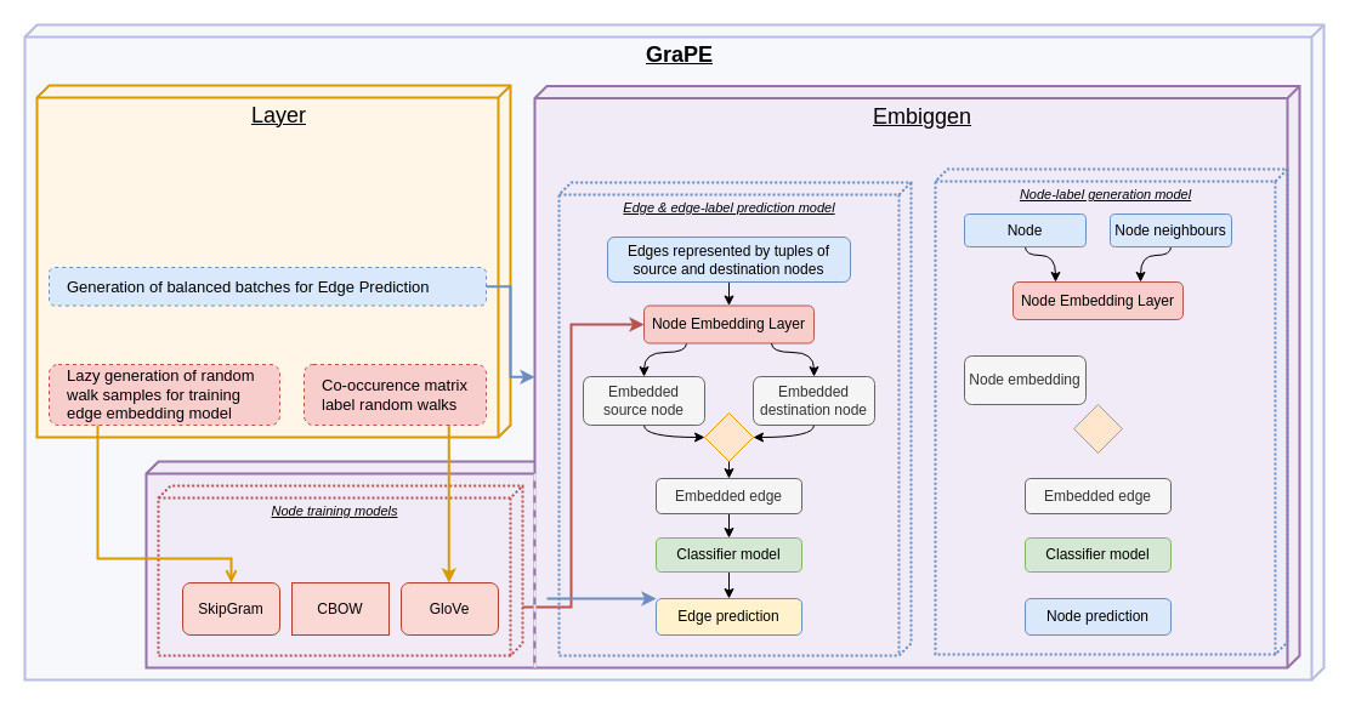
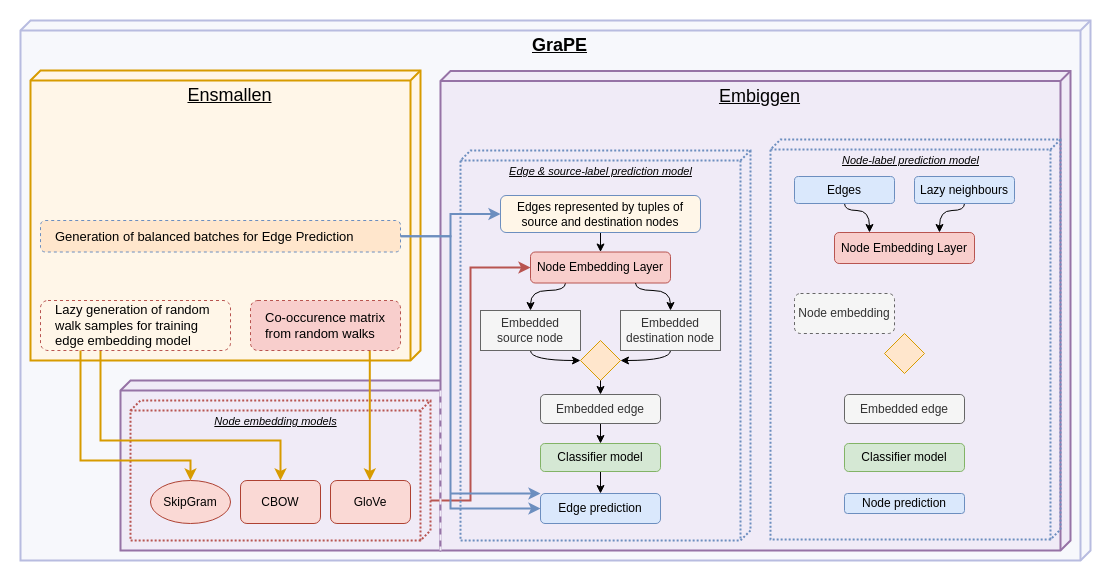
  <mxCell id="0" />
  <mxCell id="1" parent="0" />
  <mxCell id="2" value="&lt;font style=&quot;font-size: 18px&quot;&gt;&lt;b&gt;GraPE&lt;/b&gt;&lt;/font&gt;" style="verticalAlign=top;align=center;spacingTop=8;spacingLeft=20;spacingRight=12;shape=cube;size=10;direction=south;fontStyle=4;html=1;strokeWidth=2;fillColor=#F7F8FC;strokeColor=#B8BCE0;" parent="1" vertex="1"><mxGeometry x="20" y="20" width="1070" height="540" as="geometry" /></mxCell>
  <mxCell id="3" value="" style="verticalAlign=top;align=center;spacingTop=8;spacingLeft=20;spacingRight=12;shape=cube;size=10;direction=south;fontStyle=4;html=1;strokeColor=#9673a6;strokeWidth=2;fillColor=#F0EBF7;" vertex="1" parent="1"><mxGeometry x="120" y="380" width="330" height="170" as="geometry" /></mxCell>
  <mxCell id="4" value="&lt;font style=&quot;font-size: 18px&quot;&gt;Embiggen&lt;/font&gt;" style="verticalAlign=top;align=center;spacingTop=8;spacingLeft=20;spacingRight=12;shape=cube;size=10;direction=south;fontStyle=4;html=1;strokeColor=#9673a6;strokeWidth=2;fillColor=#F0EBF7;" vertex="1" parent="1"><mxGeometry x="440" y="70.5" width="630" height="479.5" as="geometry" /></mxCell>
  <mxCell id="5" style="edgeStyle=orthogonalEdgeStyle;rounded=0;orthogonalLoop=1;jettySize=auto;html=1;strokeColor=#b85450;strokeWidth=2;elbow=vertical;fillColor=#f8cecc;" parent="1" source="6" target="13" edge="1"><mxGeometry relative="1" as="geometry"><Array as="points"><mxPoint x="470" y="500" /><mxPoint x="470" y="267" /></Array></mxGeometry></mxCell>
- <mxCell id="6" value="&lt;font style=&quot;font-size: 11px&quot;&gt;&lt;i&gt;Node training models&lt;/i&gt;&lt;/font&gt;" style="verticalAlign=top;align=center;spacingTop=8;spacingLeft=2;spacingRight=12;shape=cube;size=10;direction=south;fontStyle=4;html=1;strokeWidth=2;strokeColor=#b85450;fillColor=none;fontSize=11;dashed=1;dashPattern=1 1;" parent="1" vertex="1"><mxGeometry x="130" y="400" width="300" height="140" as="geometry" /></mxCell>
- <mxCell id="7" value="&lt;font style=&quot;font-size: 11px&quot;&gt;&lt;i&gt;Edge &amp;amp; edge-label prediction model&lt;/i&gt;&lt;/font&gt;" style="verticalAlign=top;align=center;spacingTop=8;spacingLeft=2;spacingRight=12;shape=cube;size=10;direction=south;fontStyle=4;html=1;strokeWidth=2;fontSize=11;dashed=1;dashPattern=1 1;strokeColor=#6c8ebf;fillColor=none;" parent="1" vertex="1"><mxGeometry x="460" y="150" width="290" height="390" as="geometry" /></mxCell>
- <mxCell id="8" value="&lt;font style=&quot;font-size: 18px&quot;&gt;Layer&lt;/font&gt;" style="verticalAlign=top;align=center;spacingTop=8;spacingLeft=20;spacingRight=12;shape=cube;size=10;direction=south;fontStyle=4;html=1;strokeColor=#d79b00;strokeWidth=2;fillColor=#FFF6E8;" parent="1" vertex="1"><mxGeometry x="30" y="70" width="390" height="290" as="geometry" /></mxCell>
- <mxCell id="9" style="edgeStyle=orthogonalEdgeStyle;rounded=0;orthogonalLoop=1;jettySize=auto;html=1;fillColor=#dae8fc;strokeColor=#6c8ebf;strokeWidth=2;" edge="1" parent="1" source="11" target="4"><mxGeometry relative="1" as="geometry" /></mxCell>
+ <mxCell id="6" value="&lt;font style=&quot;font-size: 11px&quot;&gt;&lt;i&gt;Node embedding models&lt;/i&gt;&lt;/font&gt;" style="verticalAlign=top;align=center;spacingTop=8;spacingLeft=2;spacingRight=12;shape=cube;size=10;direction=south;fontStyle=4;html=1;strokeWidth=2;strokeColor=#b85450;fillColor=none;fontSize=11;dashed=1;dashPattern=1 1;" parent="1" vertex="1"><mxGeometry x="130" y="400" width="300" height="140" as="geometry" /></mxCell>
+ <mxCell id="7" value="&lt;font style=&quot;font-size: 11px&quot;&gt;&lt;i&gt;Edge &amp;amp; source-label prediction model&lt;/i&gt;&lt;/font&gt;" style="verticalAlign=top;align=center;spacingTop=8;spacingLeft=2;spacingRight=12;shape=cube;size=10;direction=south;fontStyle=4;html=1;strokeWidth=2;fontSize=11;dashed=1;dashPattern=1 1;strokeColor=#6c8ebf;fillColor=none;" parent="1" vertex="1"><mxGeometry x="460" y="150" width="290" height="390" as="geometry" /></mxCell>
+ <mxCell id="8" value="&lt;font style=&quot;font-size: 18px&quot;&gt;Ensmallen&lt;/font&gt;" style="verticalAlign=top;align=center;spacingTop=8;spacingLeft=20;spacingRight=12;shape=cube;size=10;direction=south;fontStyle=4;html=1;strokeColor=#d79b00;strokeWidth=2;fillColor=#FFF6E8;" parent="1" vertex="1"><mxGeometry x="30" y="70" width="390" height="290" as="geometry" /></mxCell>
+ <mxCell id="9" style="edgeStyle=orthogonalEdgeStyle;rounded=0;orthogonalLoop=1;jettySize=auto;html=1;fillColor=#dae8fc;strokeColor=#6c8ebf;strokeWidth=2;" edge="1" parent="1" source="11" target="15"><mxGeometry relative="1" as="geometry" /></mxCell>
  <mxCell id="10" style="edgeStyle=orthogonalEdgeStyle;rounded=0;orthogonalLoop=1;jettySize=auto;html=1;strokeWidth=2;fillColor=#dae8fc;strokeColor=#6c8ebf;" edge="1" parent="1" source="3" target="27"><mxGeometry relative="1" as="geometry"><Array as="points"><mxPoint x="450" y="508" /></Array></mxGeometry></mxCell>
- <mxCell id="11" value="&lt;span style=&quot;font-family: &amp;#34;helvetica&amp;#34; ; font-size: 13px&quot;&gt;Generation of balanced batches for Edge Prediction&lt;/span&gt;" style="rounded=1;whiteSpace=wrap;html=1;dashed=1;strokeColor=#6c8ebf;strokeWidth=1;fillColor=#dae8fc;align=left;spacingLeft=13;verticalAlign=middle;spacingRight=13;" parent="1" vertex="1"><mxGeometry x="40" y="220" width="360" height="31.5" as="geometry" /></mxCell>
+ <mxCell id="11" value="&lt;span style=&quot;font-family: &amp;#34;helvetica&amp;#34; ; font-size: 13px&quot;&gt;Generation of balanced batches for Edge Prediction&lt;/span&gt;" style="rounded=1;whiteSpace=wrap;html=1;dashed=1;strokeColor=#6c8ebf;strokeWidth=1;fillColor=#ffe6cc;align=left;spacingLeft=13;verticalAlign=middle;spacingRight=13;" parent="1" vertex="1"><mxGeometry x="40" y="220" width="360" height="31.5" as="geometry" /></mxCell>
  <mxCell id="12" style="edgeStyle=orthogonalEdgeStyle;curved=1;rounded=0;orthogonalLoop=1;jettySize=auto;html=1;fillColor=#d5e8d4;entryX=0.5;entryY=0;entryDx=0;entryDy=0;exitX=0.25;exitY=1;exitDx=0;exitDy=0;" parent="1" source="13" target="21" edge="1"><mxGeometry relative="1" as="geometry"><Array as="points"><mxPoint x="565" y="290" /><mxPoint x="530" y="290" /></Array></mxGeometry></mxCell>
  <mxCell id="13" value="Node Embedding Layer" style="rounded=1;whiteSpace=wrap;html=1;fillColor=#f8cecc;strokeColor=#b85450;" parent="1" vertex="1"><mxGeometry x="530" y="251.5" width="140" height="31" as="geometry" /></mxCell>
  <mxCell id="14" style="edgeStyle=orthogonalEdgeStyle;curved=1;rounded=0;orthogonalLoop=1;jettySize=auto;html=1;" edge="1" parent="1" source="15" target="13"><mxGeometry relative="1" as="geometry" /></mxCell>
- <mxCell id="15" value="Edges represented by tuples of source and destination nodes" style="rounded=1;whiteSpace=wrap;html=1;fillColor=#dae8fc;strokeColor=#6c8ebf;" parent="1" vertex="1"><mxGeometry x="500" y="195" width="200" height="37" as="geometry" /></mxCell>
+ <mxCell id="15" value="Edges represented by tuples of source and destination nodes" style="rounded=1;whiteSpace=wrap;html=1;fillColor=#fff6e8;strokeColor=#6c8ebf;" parent="1" vertex="1"><mxGeometry x="500" y="195" width="200" height="37" as="geometry" /></mxCell>
  <mxCell id="16" style="edgeStyle=orthogonalEdgeStyle;curved=1;rounded=0;orthogonalLoop=1;jettySize=auto;html=1;fillColor=#ffe6cc;" parent="1" source="17" target="19" edge="1"><mxGeometry relative="1" as="geometry" /></mxCell>
  <mxCell id="17" value="Embedded edge" style="rounded=1;whiteSpace=wrap;html=1;fillColor=#f5f5f5;strokeColor=#666666;fontColor=#333333;" parent="1" vertex="1"><mxGeometry x="540" y="394" width="120" height="29" as="geometry" /></mxCell>
  <mxCell id="18" style="edgeStyle=orthogonalEdgeStyle;curved=1;rounded=0;orthogonalLoop=1;jettySize=auto;html=1;" parent="1" source="19" target="27" edge="1"><mxGeometry relative="1" as="geometry" /></mxCell>
  <mxCell id="19" value="Classifier model" style="rounded=1;whiteSpace=wrap;html=1;fillColor=#d5e8d4;strokeColor=#82b366;" parent="1" vertex="1"><mxGeometry x="540" y="443" width="120" height="28" as="geometry" /></mxCell>
  <mxCell id="20" style="edgeStyle=orthogonalEdgeStyle;curved=1;rounded=0;orthogonalLoop=1;jettySize=auto;html=1;entryX=0;entryY=0.5;entryDx=0;entryDy=0;" parent="1" source="21" target="25" edge="1"><mxGeometry relative="1" as="geometry"><Array as="points"><mxPoint x="530" y="360" /></Array></mxGeometry></mxCell>
- <mxCell id="21" value="Embedded&lt;br&gt;source node" style="rounded=1;whiteSpace=wrap;html=1;fillColor=#f5f5f5;strokeColor=#666666;fontColor=#333333;" parent="1" vertex="1"><mxGeometry x="480" y="310" width="100" height="40" as="geometry" /></mxCell>
+ <mxCell id="21" value="Embedded&lt;br&gt;source node" style="whiteSpace=wrap;html=1;fillColor=#f5f5f5;strokeColor=#666666;fontColor=#333333;rounded=0;" parent="1" vertex="1"><mxGeometry x="480" y="310" width="100" height="40" as="geometry" /></mxCell>
  <mxCell id="22" style="edgeStyle=orthogonalEdgeStyle;curved=1;rounded=0;orthogonalLoop=1;jettySize=auto;html=1;entryX=1;entryY=0.5;entryDx=0;entryDy=0;" parent="1" source="23" target="25" edge="1"><mxGeometry relative="1" as="geometry"><Array as="points"><mxPoint x="670" y="360" /></Array></mxGeometry></mxCell>
- <mxCell id="23" value="Embedded destination node" style="rounded=1;whiteSpace=wrap;html=1;fillColor=#f5f5f5;strokeColor=#666666;fontColor=#333333;" parent="1" vertex="1"><mxGeometry x="620" y="310" width="100" height="40" as="geometry" /></mxCell>
+ <mxCell id="23" value="Embedded destination node" style="whiteSpace=wrap;html=1;fillColor=#f5f5f5;strokeColor=#666666;fontColor=#333333;rounded=0;" parent="1" vertex="1"><mxGeometry x="620" y="310" width="100" height="40" as="geometry" /></mxCell>
  <mxCell id="24" style="edgeStyle=orthogonalEdgeStyle;rounded=0;orthogonalLoop=1;jettySize=auto;html=1;curved=1;fillColor=#d5e8d4;exitX=0.75;exitY=1;exitDx=0;exitDy=0;" parent="1" source="13" target="23" edge="1"><mxGeometry relative="1" as="geometry"><mxPoint x="840" y="226" as="sourcePoint" /><mxPoint x="920" y="266" as="targetPoint" /><Array as="points"><mxPoint x="635" y="290" /><mxPoint x="670" y="290" /></Array></mxGeometry></mxCell>
  <mxCell id="25" value="" style="shape=rhombus;html=1;verticalLabelPosition=top;verticalAlignment=bottom;fillColor=#ffe6cc;strokeColor=#d79b00;" parent="1" vertex="1"><mxGeometry x="580" y="340" width="40" height="40" as="geometry" /></mxCell>
  <mxCell id="26" value="" style="endArrow=classic;html=1;exitX=0.5;exitY=1;exitDx=0;exitDy=0;" parent="1" source="25" target="17" edge="1"><mxGeometry width="50" height="50" relative="1" as="geometry"><mxPoint x="1120" y="407" as="sourcePoint" /><mxPoint x="1170" y="357" as="targetPoint" /></mxGeometry></mxCell>
- <mxCell id="27" value="Edge prediction" style="rounded=1;whiteSpace=wrap;html=1;fillColor=#fff2cc;strokeColor=#6c8ebf;" parent="1" vertex="1"><mxGeometry x="540" y="493" width="120" height="30" as="geometry" /></mxCell>
- <mxCell id="29" value="&lt;span style=&quot;font-size: 13px ; text-align: center&quot;&gt;Lazy generation of random walk samples for training edge embedding model&lt;/span&gt;" style="rounded=1;whiteSpace=wrap;html=1;dashed=1;strokeColor=#b85450;strokeWidth=1;fillColor=#f8cecc;align=left;spacingLeft=13;spacingRight=13;" parent="1" vertex="1"><mxGeometry x="40" y="300" width="190" height="50" as="geometry" /></mxCell>
- <mxCell id="30" value="CBOW" style="whiteSpace=wrap;html=1;fillColor=#fad9d5;strokeColor=#ae4132;rounded=0;" parent="1" vertex="1"><mxGeometry x="240" y="480" width="80" height="43" as="geometry" /></mxCell>
+ <mxCell id="27" value="Edge prediction" style="rounded=1;whiteSpace=wrap;html=1;fillColor=#dae8fc;strokeColor=#6c8ebf;" parent="1" vertex="1"><mxGeometry x="540" y="493" width="120" height="30" as="geometry" /></mxCell>
+ <mxCell id="28" style="edgeStyle=orthogonalEdgeStyle;rounded=0;orthogonalLoop=1;jettySize=auto;html=1;strokeColor=#d79b00;strokeWidth=2;fillColor=#ffe6cc;" parent="1" source="29" target="30" edge="1"><mxGeometry relative="1" as="geometry"><Array as="points"><mxPoint x="100" y="440" /><mxPoint x="280" y="440" /></Array></mxGeometry></mxCell>
+ <mxCell id="29" value="&lt;span style=&quot;font-size: 13px ; text-align: center&quot;&gt;Lazy generation of random walk samples for training edge embedding model&lt;/span&gt;" style="rounded=1;whiteSpace=wrap;html=1;dashed=1;strokeColor=#b85450;strokeWidth=1;fillColor=#fff6e8;align=left;spacingLeft=13;spacingRight=13;" parent="1" vertex="1"><mxGeometry x="40" y="300" width="190" height="50" as="geometry" /></mxCell>
+ <mxCell id="30" value="CBOW" style="rounded=1;whiteSpace=wrap;html=1;fillColor=#fad9d5;strokeColor=#ae4132;" parent="1" vertex="1"><mxGeometry x="240" y="480" width="80" height="43" as="geometry" /></mxCell>
  <mxCell id="31" value="GloVe&lt;span style=&quot;color: rgba(0 , 0 , 0 , 0) ; font-family: monospace ; font-size: 0px&quot;&gt;%3CmxGraphModel%3E%3Croot%3E%3CmxCell%20id%3D%220%22%2F%3E%3CmxCell%20id%3D%221%22%20parent%3D%220%22%2F%3E%3CmxCell%20id%3D%222%22%20value%3D%22CBOW%22%20style%3D%22rounded%3D0%3BwhiteSpace%3Dwrap%3Bhtml%3D1%3B%22%20vertex%3D%221%22%20parent%3D%221%22%3E%3CmxGeometry%20x%3D%22120%22%20y%3D%22260%22%20width%3D%2250%22%20height%3D%2222%22%20as%3D%22geometry%22%2F%3E%3C%2FmxCell%3E%3C%2Froot%3E%3C%2FmxGraphModel%3E&lt;/span&gt;" style="rounded=1;whiteSpace=wrap;html=1;fillColor=#fad9d5;strokeColor=#ae4132;" parent="1" vertex="1"><mxGeometry x="330" y="480" width="80" height="43" as="geometry" /></mxCell>
- <mxCell id="32" value="SkipGram" style="rounded=1;whiteSpace=wrap;html=1;fillColor=#fad9d5;strokeColor=#ae4132;" parent="1" vertex="1"><mxGeometry x="150" y="480" width="80" height="43" as="geometry" /></mxCell>
+ <mxCell id="32" value="SkipGram" style="ellipse;whiteSpace=wrap;html=1;fillColor=#fad9d5;strokeColor=#ae4132;" parent="1" vertex="1"><mxGeometry x="150" y="480" width="80" height="43" as="geometry" /></mxCell>
  <mxCell id="33" style="edgeStyle=orthogonalEdgeStyle;rounded=0;orthogonalLoop=1;jettySize=auto;html=1;strokeColor=#d79b00;strokeWidth=2;exitX=0.795;exitY=0.979;exitDx=0;exitDy=0;exitPerimeter=0;fillColor=#ffe6cc;" parent="1" source="34" target="31" edge="1"><mxGeometry relative="1" as="geometry"><mxPoint x="360.05" y="359" as="sourcePoint" /><Array as="points"><mxPoint x="369" y="359" /><mxPoint x="370" y="359" /></Array></mxGeometry></mxCell>
- <mxCell id="34" value="&lt;span style=&quot;font-size: 13px&quot;&gt;Co-occurence matrix label random walks&lt;/span&gt;" style="rounded=1;whiteSpace=wrap;html=1;dashed=1;strokeColor=#b85450;strokeWidth=1;fillColor=#f8cecc;align=left;spacingLeft=13;spacingRight=13;" parent="1" vertex="1"><mxGeometry x="250" y="300" width="150" height="50" as="geometry" /></mxCell>
- <mxCell id="35" style="edgeStyle=orthogonalEdgeStyle;rounded=0;orthogonalLoop=1;jettySize=auto;html=1;strokeColor=#d79b00;strokeWidth=2;fillColor=#ffe6cc;endArrow=open;" parent="1" source="29" target="32" edge="1"><mxGeometry relative="1" as="geometry"><mxPoint x="80" y="390" as="sourcePoint" /><mxPoint x="130" y="505" as="targetPoint" /><Array as="points"><mxPoint x="80" y="460" /><mxPoint x="190" y="460" /></Array></mxGeometry></mxCell>
+ <mxCell id="34" value="&lt;span style=&quot;font-size: 13px&quot;&gt;Co-occurence matrix from random walks&lt;/span&gt;" style="rounded=1;whiteSpace=wrap;html=1;dashed=1;strokeColor=#b85450;strokeWidth=1;fillColor=#f8cecc;align=left;spacingLeft=13;spacingRight=13;" parent="1" vertex="1"><mxGeometry x="250" y="300" width="150" height="50" as="geometry" /></mxCell>
+ <mxCell id="35" style="edgeStyle=orthogonalEdgeStyle;rounded=0;orthogonalLoop=1;jettySize=auto;html=1;strokeColor=#d79b00;strokeWidth=2;fillColor=#ffe6cc;" parent="1" source="29" target="32" edge="1"><mxGeometry relative="1" as="geometry"><mxPoint x="80" y="390" as="sourcePoint" /><mxPoint x="130" y="505" as="targetPoint" /><Array as="points"><mxPoint x="80" y="460" /><mxPoint x="190" y="460" /></Array></mxGeometry></mxCell>
  <mxCell id="36" value="" style="endArrow=none;html=1;strokeWidth=2;fillColor=#e1d5e7;dashed=1;strokeColor=#F0EBF7;" parent="1" edge="1"><mxGeometry width="50" height="50" relative="1" as="geometry"><mxPoint x="440" y="390" as="sourcePoint" /><mxPoint x="440" y="550" as="targetPoint" /></mxGeometry></mxCell>
- <mxCell id="37" value="&lt;font style=&quot;font-size: 11px&quot;&gt;&lt;i&gt;Node-label generation model&lt;/i&gt;&lt;/font&gt;" style="verticalAlign=top;align=center;spacingTop=8;spacingLeft=2;spacingRight=12;shape=cube;size=10;direction=south;fontStyle=4;html=1;strokeWidth=2;fontSize=11;dashed=1;dashPattern=1 1;strokeColor=#6c8ebf;fillColor=none;" vertex="1" parent="1"><mxGeometry x="770" y="139" width="290" height="400" as="geometry" /></mxCell>
+ <mxCell id="37" value="&lt;font style=&quot;font-size: 11px&quot;&gt;&lt;i&gt;Node-label prediction model&lt;/i&gt;&lt;/font&gt;" style="verticalAlign=top;align=center;spacingTop=8;spacingLeft=2;spacingRight=12;shape=cube;size=10;direction=south;fontStyle=4;html=1;strokeWidth=2;fontSize=11;dashed=1;dashPattern=1 1;strokeColor=#6c8ebf;fillColor=none;" vertex="1" parent="1"><mxGeometry x="770" y="139" width="290" height="400" as="geometry" /></mxCell>
  <mxCell id="38" value="Node Embedding Layer" style="rounded=1;whiteSpace=wrap;html=1;fillColor=#f8cecc;strokeColor=#b85450;" vertex="1" parent="1"><mxGeometry x="834" y="232" width="140" height="31" as="geometry" /></mxCell>
  <mxCell id="39" style="edgeStyle=orthogonalEdgeStyle;rounded=0;orthogonalLoop=1;jettySize=auto;html=1;entryX=0.25;entryY=0;entryDx=0;entryDy=0;curved=1;" edge="1" parent="1" source="40" target="38"><mxGeometry relative="1" as="geometry"><Array as="points"><mxPoint x="844" y="210" /><mxPoint x="869" y="210" /></Array></mxGeometry></mxCell>
- <mxCell id="40" value="Node" style="rounded=1;whiteSpace=wrap;html=1;fillColor=#dae8fc;strokeColor=#6c8ebf;" vertex="1" parent="1"><mxGeometry x="794" y="176" width="100" height="27" as="geometry" /></mxCell>
+ <mxCell id="40" value="Edges" style="rounded=1;whiteSpace=wrap;html=1;fillColor=#dae8fc;strokeColor=#6c8ebf;" vertex="1" parent="1"><mxGeometry x="794" y="176" width="100" height="27" as="geometry" /></mxCell>
  <mxCell id="41" style="edgeStyle=orthogonalEdgeStyle;curved=1;rounded=0;orthogonalLoop=1;jettySize=auto;html=1;entryX=0.75;entryY=0;entryDx=0;entryDy=0;" edge="1" parent="1" source="42" target="38"><mxGeometry relative="1" as="geometry"><mxPoint x="940" y="230" as="targetPoint" /><Array as="points"><mxPoint x="964" y="210" /><mxPoint x="939" y="210" /></Array></mxGeometry></mxCell>
- <mxCell id="42" value="Node neighbours" style="rounded=1;whiteSpace=wrap;html=1;fillColor=#dae8fc;strokeColor=#6c8ebf;" vertex="1" parent="1"><mxGeometry x="914" y="176" width="100" height="27" as="geometry" /></mxCell>
+ <mxCell id="42" value="Lazy neighbours" style="rounded=1;whiteSpace=wrap;html=1;fillColor=#dae8fc;strokeColor=#6c8ebf;" vertex="1" parent="1"><mxGeometry x="914" y="176" width="100" height="27" as="geometry" /></mxCell>
  <mxCell id="43" style="edgeStyle=orthogonalEdgeStyle;rounded=0;orthogonalLoop=1;jettySize=auto;html=1;dashed=1;strokeColor=#F0EBF7;strokeWidth=2;" edge="1" parent="1" source="44" target="45"><mxGeometry relative="1" as="geometry" /></mxCell>
  <mxCell id="44" value="Embedded edge" style="rounded=1;whiteSpace=wrap;html=1;fillColor=#f5f5f5;strokeColor=#666666;fontColor=#333333;" vertex="1" parent="1"><mxGeometry x="844" y="394" width="120" height="29" as="geometry" /></mxCell>
  <mxCell id="45" value="Classifier model" style="rounded=1;whiteSpace=wrap;html=1;fillColor=#d5e8d4;strokeColor=#82b366;" vertex="1" parent="1"><mxGeometry x="844" y="443" width="120" height="28" as="geometry" /></mxCell>
- <mxCell id="46" value="Node embedding" style="rounded=1;whiteSpace=wrap;html=1;fillColor=#f5f5f5;strokeColor=#666666;fontColor=#333333;" vertex="1" parent="1"><mxGeometry x="794" y="293" width="100" height="40" as="geometry" /></mxCell>
+ <mxCell id="46" value="Node embedding" style="rounded=1;whiteSpace=wrap;html=1;fillColor=#f5f5f5;strokeColor=#666666;fontColor=#333333;dashed=1;" vertex="1" parent="1"><mxGeometry x="794" y="293" width="100" height="40" as="geometry" /></mxCell>
  <mxCell id="47" value="" style="shape=rhombus;html=1;verticalLabelPosition=top;verticalAlignment=bottom;fillColor=#ffe6cc;strokeColor=#d79b00;" vertex="1" parent="1"><mxGeometry x="884" y="333" width="40" height="40" as="geometry" /></mxCell>
- <mxCell id="48" value="Node prediction" style="rounded=1;whiteSpace=wrap;html=1;fillColor=#dae8fc;strokeColor=#6c8ebf;" vertex="1" parent="1"><mxGeometry x="844" y="493" width="120" height="30" as="geometry" /></mxCell>
+ <mxCell id="48" value="Node prediction" style="rounded=1;whiteSpace=wrap;html=1;fillColor=#dae8fc;strokeColor=#6c8ebf;" vertex="1" parent="1"><mxGeometry x="844" y="493" width="120" height="20" as="geometry" /></mxCell>
+ <mxCell id="49" style="edgeStyle=orthogonalEdgeStyle;rounded=0;orthogonalLoop=1;jettySize=auto;html=1;strokeWidth=2;fillColor=#dae8fc;strokeColor=#6c8ebf;" edge="1" parent="1" source="11" target="27"><mxGeometry relative="1" as="geometry"><mxPoint x="400" y="235.8" as="sourcePoint" /><mxPoint x="540" y="508" as="targetPoint" /><Array as="points"><mxPoint x="450" y="236" /><mxPoint x="450" y="508" /></Array></mxGeometry></mxCell>
